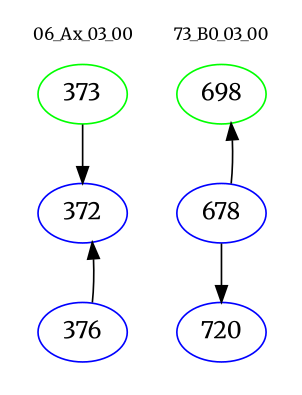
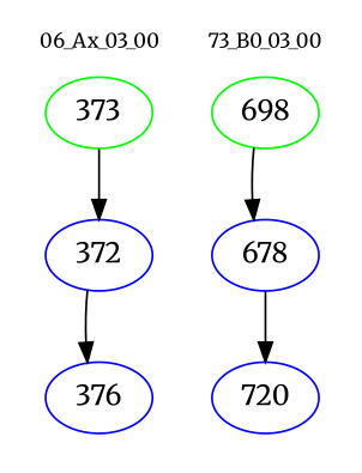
  digraph {
    fontname=Merriweather
    node [color=blue fontname=Merriweather]
    edge [color=black fontname=Merriweather]
    n1 [color=green label=373]
    n2 [label=372]
    n3 [label=376]
    n4 [color=green label=698]
    n5 [label=678]
    n6 [label=720]
    subgraph cluster_1 {
      color=white
      fontsize=10
      label="06_Ax_03_00"
      n1
      n2
      n3
    }
    subgraph cluster_2 {
      color=white
      fontsize=10
      label="73_B0_03_00"
      n4
      n5
      n6
    }
    n1 -> n2
-   n3 -> n2
-   n5 -> n4
+   n2 -> n3
+   n4 -> n5
    n5 -> n6
  }
